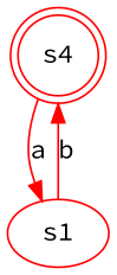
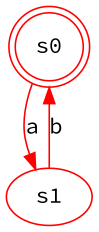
  digraph {
    rankdir=TB
    fontname="Source Code Pro"
    node [style=filled fillcolor=white color=red fontname="Source Code Pro"]
    edge [color=red fontname="Source Code Pro"]
-   s0 [shape=doublecircle label=s4]
+   s0 [shape=doublecircle]
    s1
    s0 -> s1 [label=a]
    s1 -> s0 [label=b]
  }
